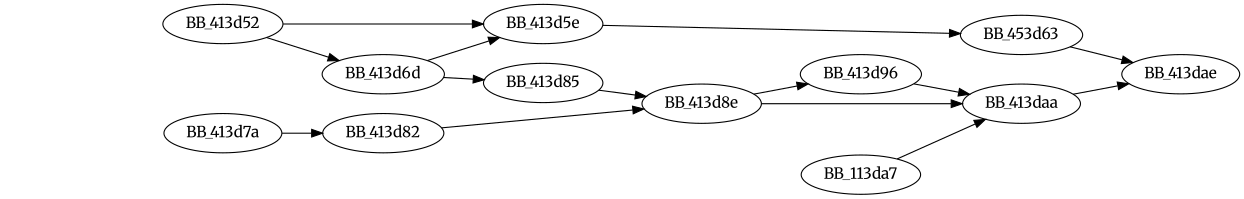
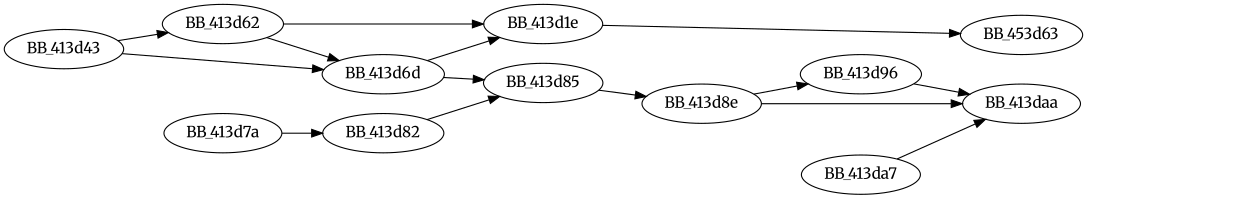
  digraph {
    fontname=Merriweather
    rankdir=LR
    node [fontname=Merriweather]
    edge [fontname=Merriweather]
-   BB_413d52
+   BB_413d43
+   BB_413d52 [label=BB_413d62]
    BB_413d6d
-   BB_413d5e
+   BB_413d5e [label=BB_413d1e]
    BB_413d85
    n6 [label=BB_453d63]
    BB_413d7a
    BB_413d82
    BB_413d8e
-   BB_413dae
    BB_413d96
    BB_413daa
-   BB_413da7 [label=BB_113da7]
+   BB_413da7
+   BB_413d43 -> BB_413d52
+   BB_413d43 -> BB_413d6d
    BB_413d52 -> BB_413d6d
    BB_413d52 -> BB_413d5e
    BB_413d6d -> BB_413d5e
    BB_413d6d -> BB_413d85
    BB_413d5e -> n6
    BB_413d85 -> BB_413d8e
-   n6 -> BB_413dae
    BB_413d7a -> BB_413d82
-   BB_413d82 -> BB_413d8e
+   BB_413d82 -> BB_413d85
    BB_413d8e -> BB_413d96
    BB_413d8e -> BB_413daa
    BB_413d96 -> BB_413daa
-   BB_413daa -> BB_413dae
    BB_413da7 -> BB_413daa
  }
